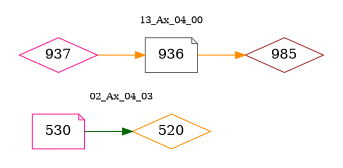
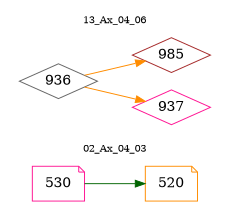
  digraph {
    rankdir=LR
    node [color=deeppink shape=diamond]
    edge [color=darkorange]
    n1 [label=530 shape=note]
-   n2 [color=darkorange label=520]
-   n3 [color=gray40 label=936 shape=note]
+   n2 [color=darkorange label=520 shape=note]
+   n3 [color=gray40 label=936]
    n4 [label=937]
    n5 [color=brown label=985]
    subgraph cluster_1 {
      color=white
      fontsize=10
      label="02_Ax_04_03"
      n1
      n2
    }
    subgraph cluster_2 {
      color=white
      fontsize=10
-     label="13_Ax_04_00"
+     label="13_Ax_04_06"
      n3
      n4
      n5
    }
    n1 -> n2 [color=darkgreen]
-   n4 -> n3
+   n3 -> n4
    n3 -> n5
  }
